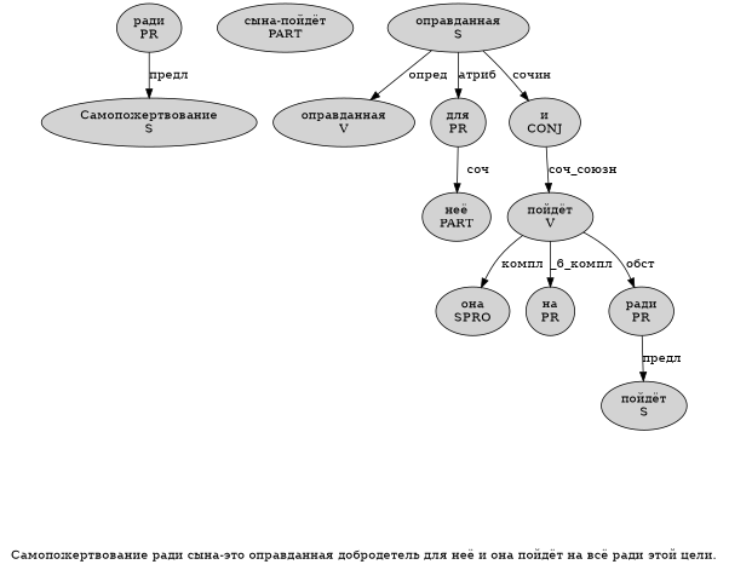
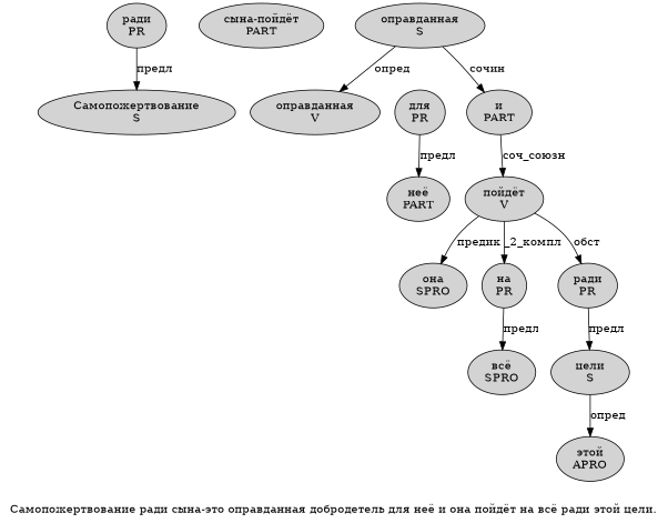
  digraph {
    label="Самопожертвование ради сына-это оправданная добродетель для неё и она пойдёт на всё ради этой цели."
    node [fillcolor=lightgray penwidth=1 shape=ellipse style=filled]
    n1 [label="Самопожертвование\nS"]
    n2 [label="ради\nPR"]
    n3 [label="сына-пойдёт\nPART"]
    n4 [label="оправданная\nV"]
    n5 [label="оправданная\nS"]
    n6 [label="для\nPR"]
-   n7 [label="и\nCONJ"]
+   n7 [label="и\nPART"]
    n8 [label="неё\nPART"]
    n9 [label="пойдёт\nV"]
    n10 [label="она\nSPRO"]
    n11 [label="на\nPR"]
    n12 [label="ради\nPR"]
-   n14 [label="пойдёт\nS"]
+   n13 [label="всё\nSPRO"]
+   n14 [label="цели\nS"]
+   n15 [label="этой\nAPRO"]
    n2 -> n1 [label="предл"]
    n5 -> n4 [label="опред"]
-   n5 -> n6 [label="атриб"]
    n5 -> n7 [label="сочин"]
-   n6 -> n8 [label="соч"]
+   n6 -> n8 [label="предл"]
    n7 -> n9 [label="соч_союзн"]
-   n9 -> n10 [label="компл"]
-   n9 -> n11 [label="_6_компл"]
+   n9 -> n10 [label="предик"]
+   n9 -> n11 [label="_2_компл"]
    n9 -> n12 [label="обст"]
+   n11 -> n13 [label="предл"]
    n12 -> n14 [label="предл"]
+   n14 -> n15 [label="опред"]
  }
